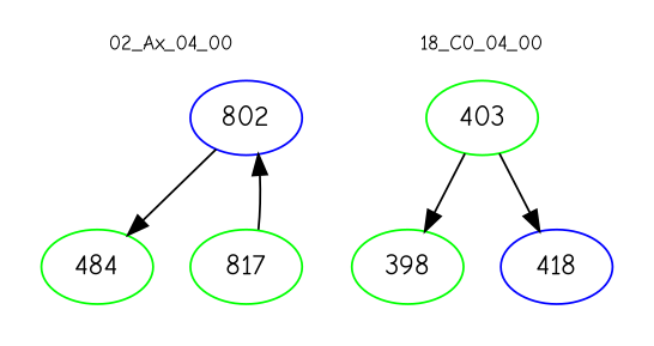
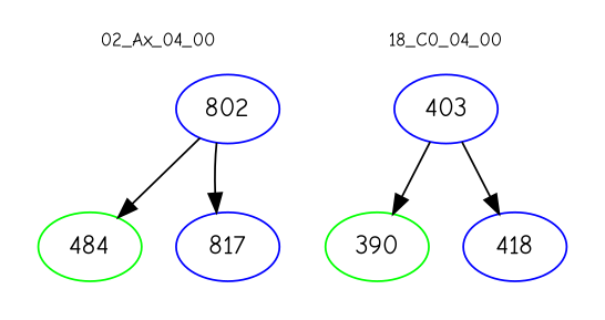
  digraph {
    fontname="Comic Neue"
    node [color=blue fontname="Comic Neue"]
    edge [color=black fontname="Comic Neue"]
    n1 [label=802]
    n2 [color=green label=484]
-   n3 [color=green label=817]
-   n4 [color=green label=403]
-   n5 [color=green label=398]
+   n3 [label=817]
+   n4 [label=403]
+   n5 [color=green label=390]
    n6 [label=418]
    subgraph cluster_1 {
      color=white
      fontsize=10
      label="02_Ax_04_00"
      n1
      n2
      n3
    }
    subgraph cluster_2 {
      color=white
      fontsize=10
      label="18_C0_04_00"
      n4
      n5
      n6
    }
    n1 -> n2
-   n3 -> n1
+   n1 -> n3
    n4 -> n5
    n4 -> n6
  }
